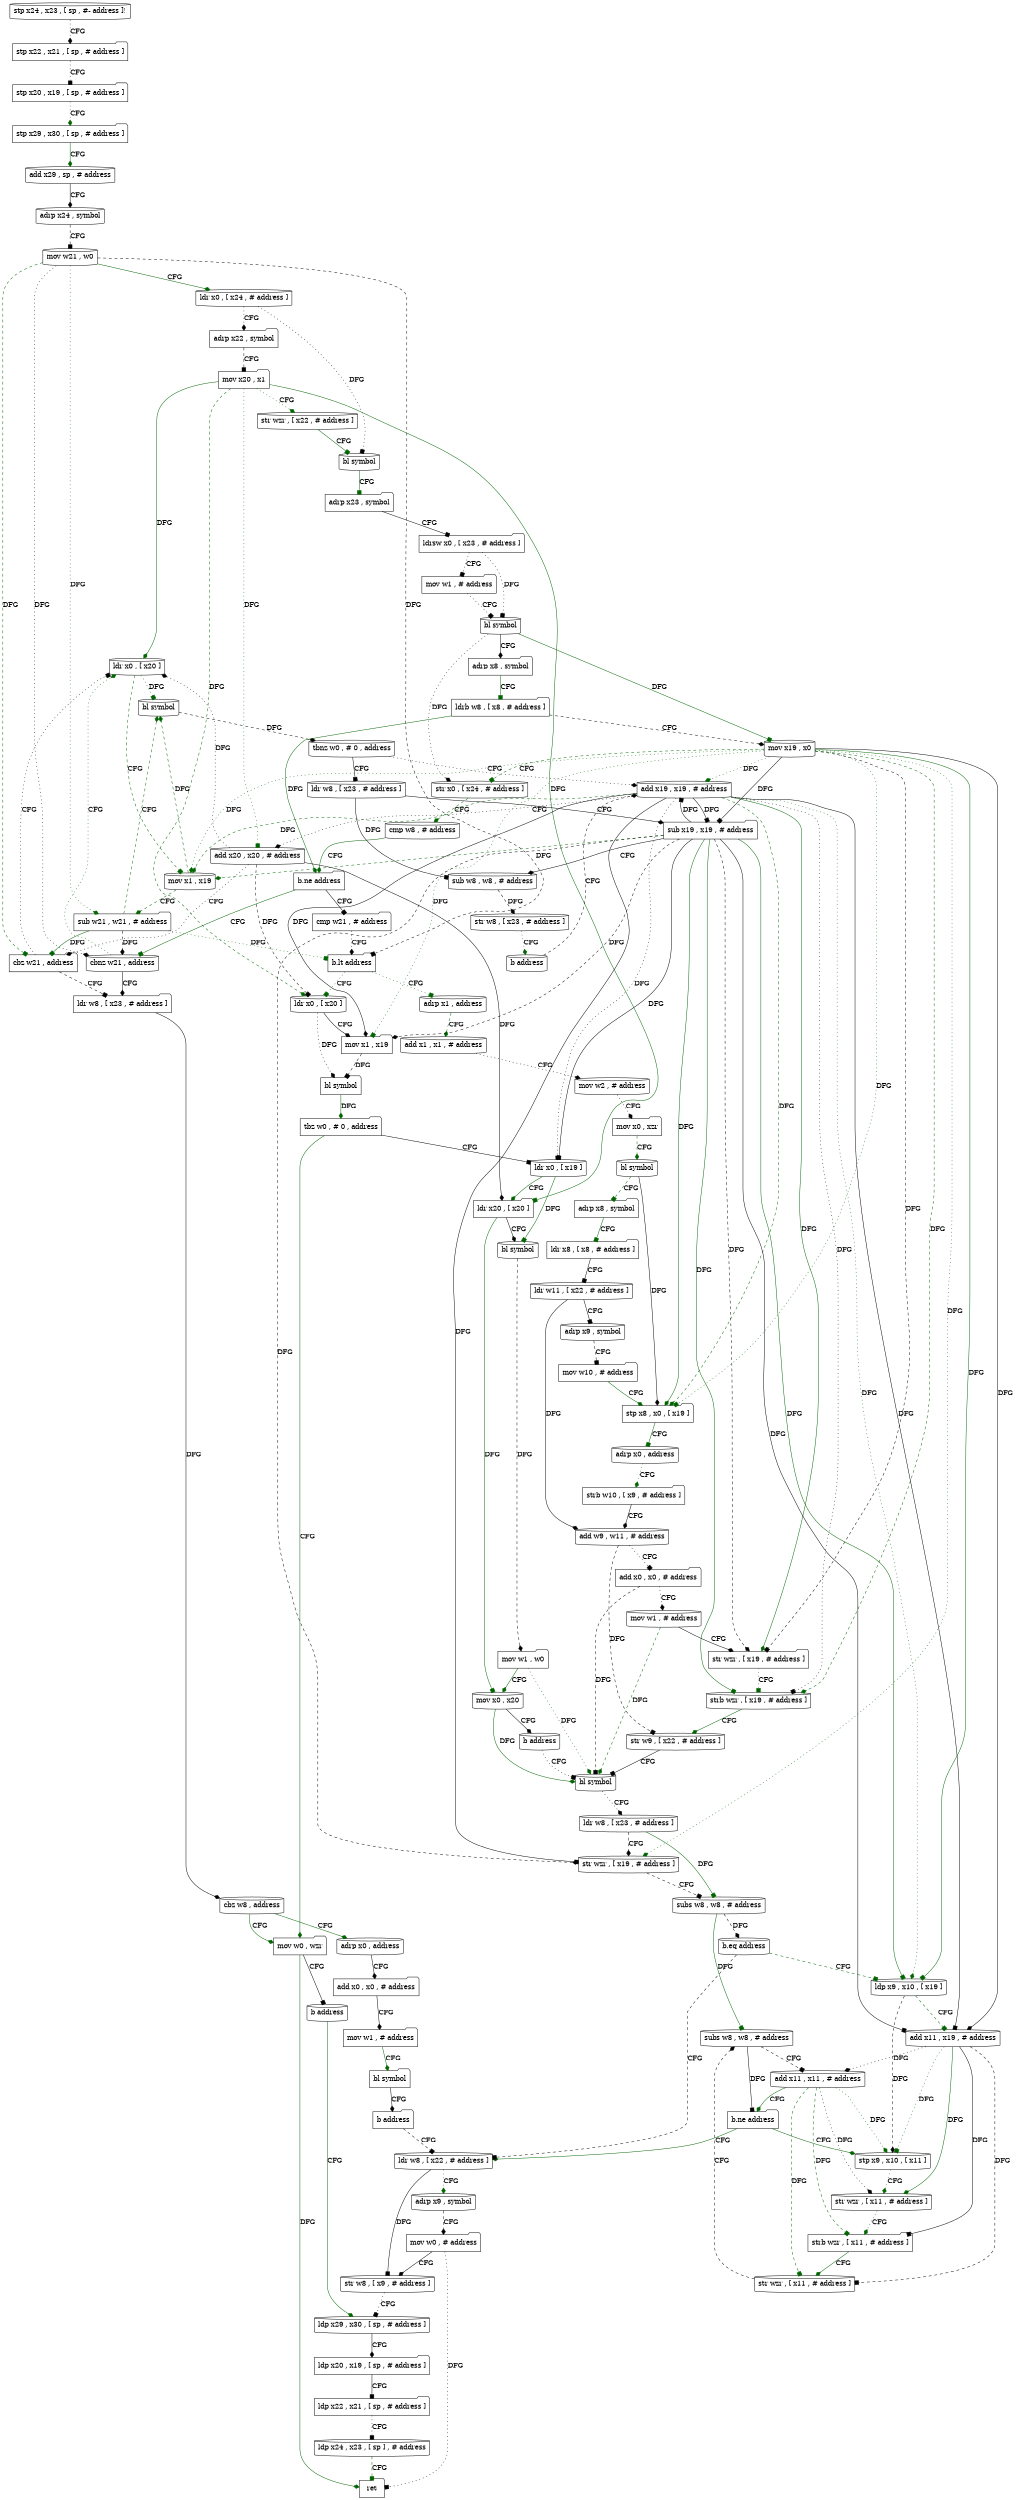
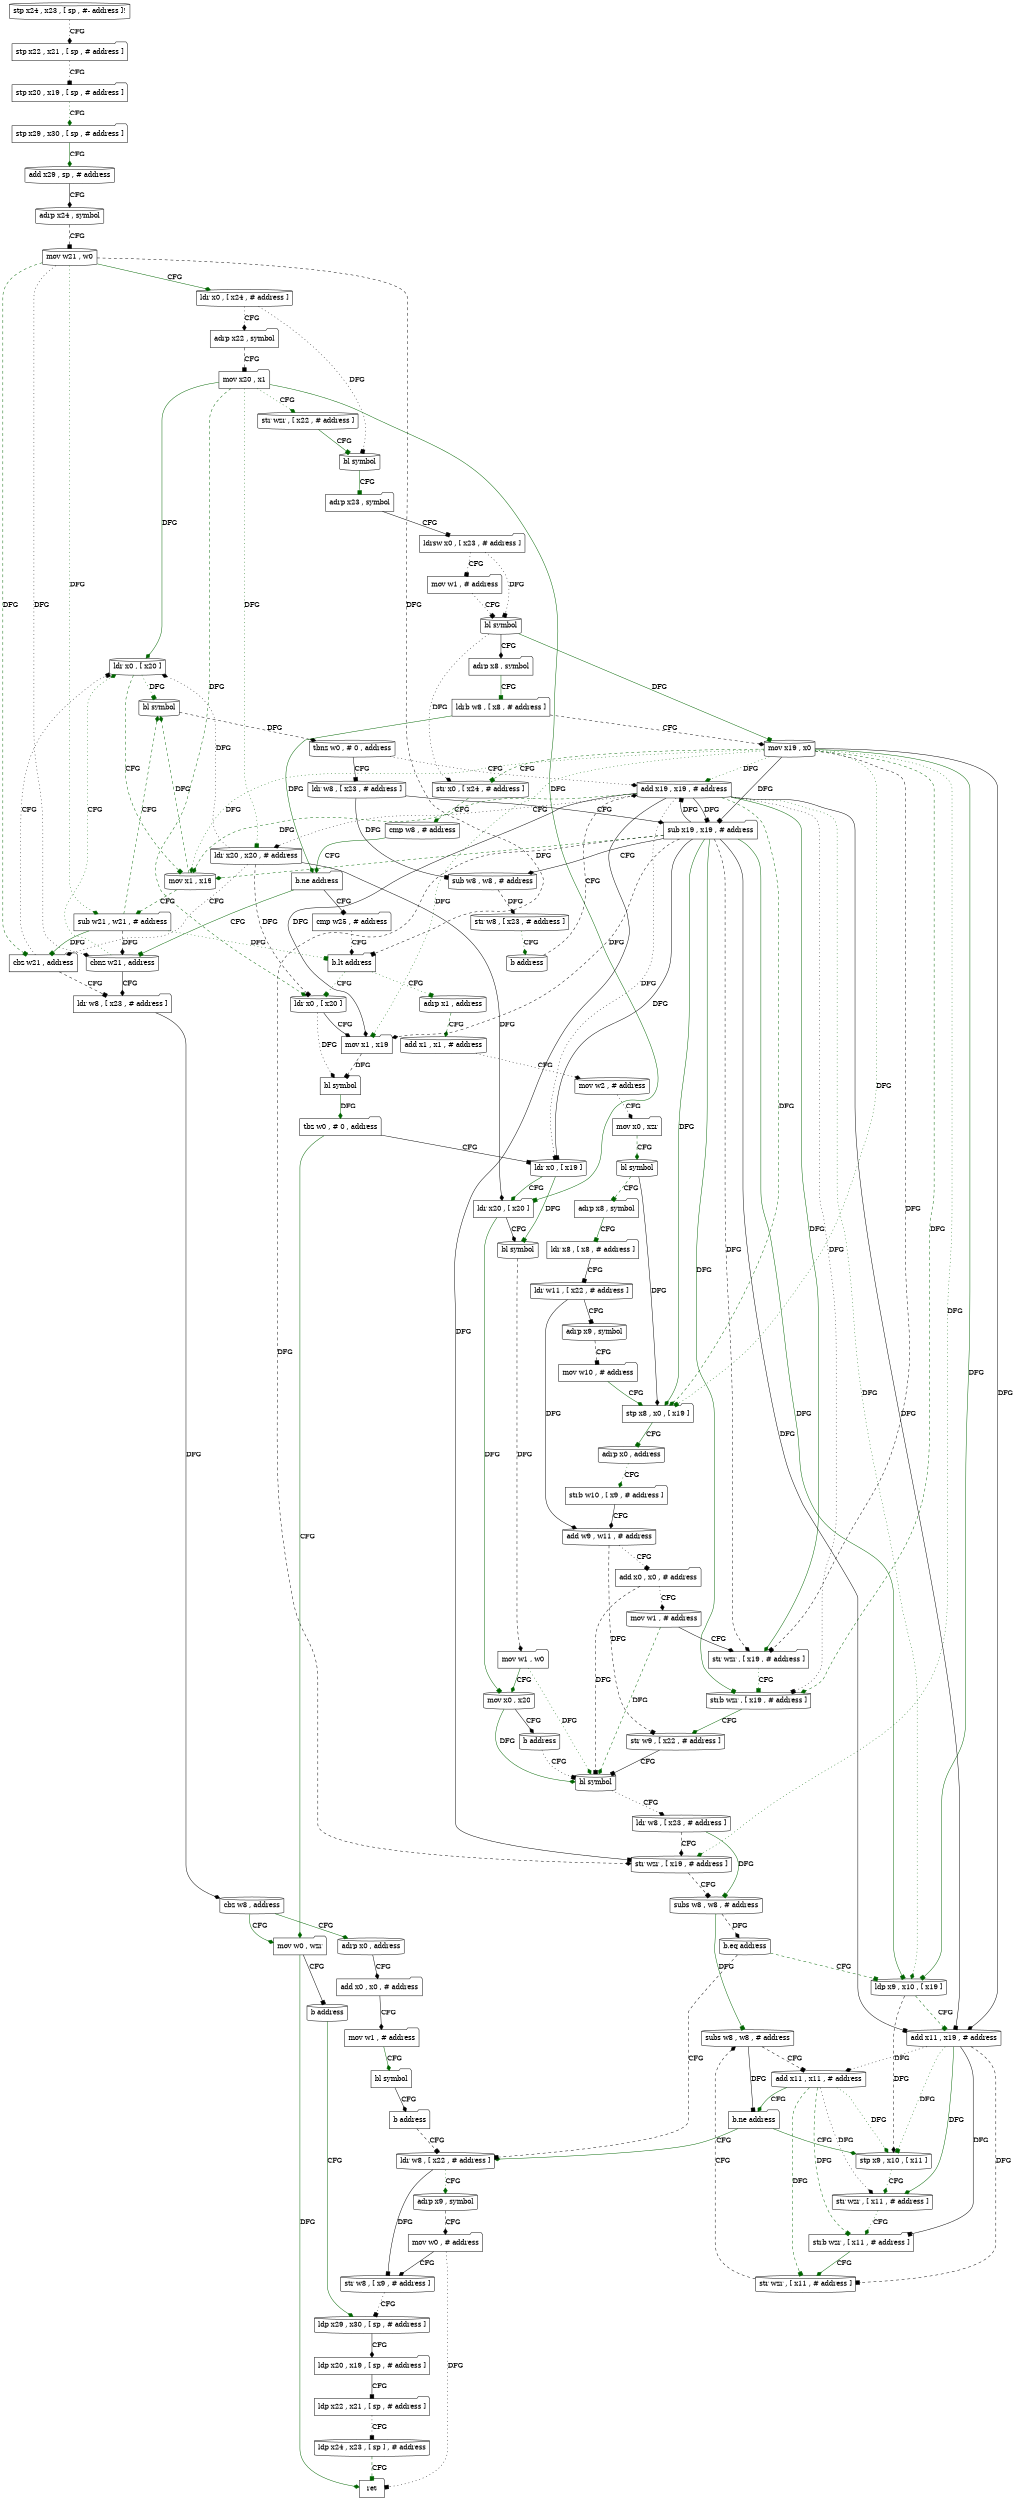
  digraph {
    node [shape=cylinder]
    edge [arrowhead=diamond color=black style=solid]
    n1 [label="stp x24 , x23 , [ sp , #- address ]!"]
    n2 [label="stp x22 , x21 , [ sp , # address ]" shape=folder]
    n3 [label="stp x20 , x19 , [ sp , # address ]" shape=folder]
    n4 [label="stp x29 , x30 , [ sp , # address ]" shape=folder]
    n5 [label="add x29 , sp , # address"]
    n6 [label="adrp x24 , symbol"]
    n7 [label="mov w21 , w0"]
    n8 [label="ldr x0 , [ x24 , # address ]"]
    n9 [label="cbnz w21 , address"]
    n10 [label="b.lt address" shape=folder]
    n11 [label="sub w21 , w21 , # address" shape=folder]
    n12 [label="cbz w21 , address" shape=folder]
    n13 [label="adrp x22 , symbol" shape=folder]
    n14 [label="bl symbol"]
    n15 [label="ldr x0 , [ x20 ]"]
    n16 [label="ldr w8 , [ x23 , # address ]" shape=folder]
    n17 [label="ldr x0 , [ x20 ]"]
    n18 [label="adrp x1 , address"]
    n19 [label="bl symbol"]
    n20 [label="mov x20 , x1" shape=folder]
    n21 [label="adrp x23 , symbol" shape=folder]
    n22 [label="str wzr , [ x22 , # address ]"]
    n23 [label="ldr x20 , [ x20 ]" shape=folder]
-   n24 [label="add x20 , x20 , # address"]
+   n24 [label="ldr x20 , x20 , # address"]
    n25 [label="mov x1 , x19" shape=folder]
    n26 [label="bl symbol" shape=folder]
    n27 [label="mov x1 , x19"]
    n28 [label="bl symbol"]
    n29 [label="mov x0 , x20"]
    n30 [label="ldrsw x0 , [ x23 , # address ]" shape=folder]
    n31 [label="mov w1 , # address" shape=folder]
    n32 [label="bl symbol"]
    n33 [label="adrp x8 , symbol" shape=folder]
    n34 [label="mov x19 , x0"]
    n35 [label="str x0 , [ x24 , # address ]"]
    n36 [label="ldrb w8 , [ x8 , # address ]" shape=folder]
    n37 [label="stp x8 , x0 , [ x19 ]" shape=folder]
    n38 [label="str wzr , [ x19 , # address ]" shape=folder]
    n39 [label="strb wzr , [ x19 , # address ]"]
    n40 [label="add x19 , x19 , # address"]
    n41 [label="ldp x9 , x10 , [ x19 ]"]
    n42 [label="add x11 , x19 , # address"]
    n43 [label="sub x19 , x19 , # address" shape=folder]
    n44 [label="str wzr , [ x19 , # address ]"]
    n45 [label="cmp w8 , # address"]
    n46 [label="b.ne address" shape=folder]
-   n47 [label="cmp w21 , # address" shape=folder]
+   n47 [label="cmp w25 , # address" shape=folder]
    n48 [label="adrp x0 , address"]
    n49 [label="str w9 , [ x22 , # address ]"]
    n50 [label="ldr x0 , [ x19 ]"]
    n51 [label="stp x9 , x10 , [ x11 ]"]
    n52 [label="str wzr , [ x11 , # address ]"]
    n53 [label="strb wzr , [ x11 , # address ]" shape=folder]
    n54 [label="str wzr , [ x11 , # address ]"]
    n55 [label="add x11 , x11 , # address"]
    n56 [label="sub w8 , w8 , # address"]
    n57 [label="subs w8 , w8 , # address"]
    n58 [label="cbz w8 , address"]
    n59 [label="add x1 , x1 , # address"]
    n60 [label="mov w2 , # address"]
    n61 [label="tbz w0 , # 0 , address" shape=folder]
    n62 [label="tbnz w0 , # 0 , address"]
    n63 [label="mov w0 , wzr" shape=folder]
    n64 [label="adrp x0 , address"]
    n65 [label="mov x0 , xzr" shape=folder]
    n66 [label="bl symbol"]
    n67 [label="adrp x8 , symbol" shape=folder]
    n68 [label="ldr x8 , [ x8 , # address ]" shape=folder]
    n69 [label="ldr w11 , [ x22 , # address ]"]
    n70 [label="adrp x9 , symbol"]
    n71 [label="add w9 , w11 , # address"]
    n72 [label="mov w10 , # address" shape=folder]
    n73 [label="add x0 , x0 , # address" shape=folder]
    n74 [label="strb w10 , [ x9 , # address ]" shape=folder]
    n75 [label="mov w1 , # address"]
    n76 [label="bl symbol"]
    n77 [label="ldr w8 , [ x23 , # address ]"]
    n78 [label="b address"]
    n79 [label=ret shape=folder]
    n80 [label="ldp x29 , x30 , [ sp , # address ]"]
    n81 [label="mov w1 , w0" shape=folder]
    n82 [label="ldr w8 , [ x23 , # address ]"]
    n83 [label="str w8 , [ x23 , # address ]"]
    n84 [label="add x0 , x0 , # address" shape=folder]
    n85 [label="mov w1 , # address" shape=folder]
    n86 [label="ldr w8 , [ x22 , # address ]"]
    n87 [label="adrp x9 , symbol"]
    n88 [label="str w8 , [ x9 , # address ]"]
    n89 [label="mov w0 , # address" shape=folder]
    n90 [label="ldp x20 , x19 , [ sp , # address ]" shape=folder]
    n91 [label="ldp x22 , x21 , [ sp , # address ]" shape=folder]
    n92 [label="subs w8 , w8 , # address"]
    n93 [label="b.ne address" shape=folder]
    n94 [label="b address"]
    n95 [label="b address"]
    n96 [label="bl symbol" shape=folder]
    n97 [label="b address" shape=folder]
    n98 [label="ldp x24 , x23 , [ sp ] , # address"]
    n99 [label="b.eq address"]
    n1 -> n2 [label=CFG style=dotted]
    n2 -> n3 [arrowhead=box label=CFG style=dotted]
    n3 -> n4 [color=darkgreen label=CFG style=dotted]
    n4 -> n5 [color=darkgreen label=CFG]
    n5 -> n6 [label=CFG]
    n6 -> n7 [arrowhead=box label=CFG style=dashed]
    n7 -> n8 [color=darkgreen label=CFG]
    n7 -> n9 [label=DFG style=dotted]
    n7 -> n10 [arrowhead=box label=DFG style=dashed]
    n7 -> n11 [color=darkgreen label=DFG style=dotted]
    n7 -> n12 [arrowhead=box color=darkgreen label=DFG style=dashed]
    n8 -> n13 [label=CFG style=dotted]
    n8 -> n14 [arrowhead=box label=DFG style=dotted]
    n9 -> n15 [color=darkgreen label=CFG style=dotted]
    n9 -> n16 [label=CFG]
    n10 -> n17 [arrowhead=box color=darkgreen label=CFG style=dotted]
    n10 -> n18 [arrowhead=box color=darkgreen label=CFG style=dotted]
    n11 -> n9 [label=DFG style=dashed]
    n11 -> n10 [arrowhead=box color=darkgreen label=DFG style=dotted]
    n11 -> n12 [arrowhead=box color=darkgreen label=DFG]
    n11 -> n19 [color=darkgreen label=CFG style=dashed]
    n12 -> n15 [arrowhead=box label=CFG style=dotted]
    n12 -> n16 [arrowhead=box label=CFG style=dashed]
    n13 -> n20 [arrowhead=box label=CFG style=dashed]
    n14 -> n21 [arrowhead=box color=darkgreen label=CFG]
    n15 -> n19 [arrowhead=box color=darkgreen label=DFG style=dotted]
    n15 -> n27 [arrowhead=box color=darkgreen label=CFG style=dashed]
    n16 -> n58 [label=DFG]
    n17 -> n25 [label=CFG]
    n17 -> n26 [label=DFG style=dotted]
    n18 -> n59 [color=darkgreen label=CFG style=dashed]
    n19 -> n62 [label=DFG style=dashed]
    n20 -> n15 [color=darkgreen label=DFG]
    n20 -> n17 [color=darkgreen label=DFG style=dashed]
    n20 -> n22 [color=darkgreen label=CFG style=dotted]
    n20 -> n23 [arrowhead=box color=darkgreen label=DFG]
    n20 -> n24 [arrowhead=box color=darkgreen label=DFG style=dotted]
    n21 -> n30 [arrowhead=box label=CFG]
    n22 -> n14 [arrowhead=box color=darkgreen label=CFG]
    n23 -> n28 [label=CFG]
    n23 -> n29 [arrowhead=box color=darkgreen label=DFG]
    n24 -> n12 [label=CFG style=dotted]
    n24 -> n15 [label=DFG style=dotted]
    n24 -> n17 [arrowhead=box label=DFG style=dashed]
    n24 -> n23 [label=DFG]
    n25 -> n26 [arrowhead=box label=DFG style=dashed]
    n26 -> n61 [color=darkgreen label=DFG]
    n27 -> n11 [color=darkgreen label=CFG style=dashed]
    n27 -> n19 [color=darkgreen label=DFG style=dashed]
    n28 -> n81 [label=DFG style=dashed]
    n29 -> n76 [color=darkgreen label=DFG]
    n29 -> n94 [label=CFG]
    n30 -> n31 [arrowhead=box label=CFG style=dotted]
    n30 -> n32 [arrowhead=box label=DFG style=dotted]
    n31 -> n32 [arrowhead=box label=CFG style=dotted]
    n32 -> n33 [label=CFG]
    n32 -> n34 [arrowhead=box color=darkgreen label=DFG]
    n32 -> n35 [label=DFG style=dotted]
    n33 -> n36 [arrowhead=box color=darkgreen label=CFG]
    n34 -> n25 [arrowhead=box color=darkgreen label=DFG style=dotted]
    n34 -> n27 [color=darkgreen label=DFG style=dotted]
    n34 -> n35 [arrowhead=box color=darkgreen label=CFG style=dashed]
    n34 -> n37 [arrowhead=box color=darkgreen label=DFG style=dotted]
    n34 -> n38 [arrowhead=box label=DFG style=dashed]
    n34 -> n39 [color=darkgreen label=DFG style=dashed]
    n34 -> n40 [color=darkgreen label=DFG style=dotted]
    n34 -> n41 [arrowhead=box color=darkgreen label=DFG]
    n34 -> n42 [label=DFG]
    n34 -> n43 [arrowhead=box label=DFG]
    n34 -> n44 [color=darkgreen label=DFG style=dotted]
    n35 -> n45 [color=darkgreen label=CFG style=dashed]
    n36 -> n34 [label=CFG style=dashed]
    n36 -> n46 [color=darkgreen label=DFG]
    n37 -> n48 [arrowhead=box color=darkgreen label=CFG]
    n38 -> n39 [arrowhead=box color=darkgreen label=CFG style=dotted]
    n39 -> n49 [color=darkgreen label=CFG]
    n40 -> n24 [label=CFG style=dotted]
    n40 -> n25 [label=DFG]
    n40 -> n27 [color=darkgreen label=DFG style=dashed]
    n40 -> n37 [color=darkgreen label=DFG style=dashed]
    n40 -> n38 [color=darkgreen label=DFG]
    n40 -> n39 [arrowhead=box label=DFG style=dotted]
    n40 -> n41 [color=darkgreen label=DFG style=dotted]
    n40 -> n42 [arrowhead=box label=DFG]
    n40 -> n43 [arrowhead=box label=DFG]
    n40 -> n44 [arrowhead=box label=DFG]
    n40 -> n50 [arrowhead=box label=DFG style=dotted]
    n41 -> n42 [arrowhead=box color=darkgreen label=CFG style=dashed]
    n41 -> n51 [label=DFG style=dashed]
    n42 -> n51 [arrowhead=box color=darkgreen label=DFG style=dotted]
    n42 -> n52 [color=darkgreen label=DFG]
    n42 -> n53 [arrowhead=box label=DFG]
    n42 -> n54 [arrowhead=box label=DFG style=dashed]
    n42 -> n55 [label=DFG style=dotted]
    n43 -> n25 [label=DFG style=dashed]
    n43 -> n27 [color=darkgreen label=DFG style=dashed]
    n43 -> n37 [color=darkgreen label=DFG]
    n43 -> n38 [label=DFG style=dashed]
    n43 -> n39 [arrowhead=box color=darkgreen label=DFG]
    n43 -> n40 [arrowhead=box label=DFG]
    n43 -> n41 [arrowhead=box color=darkgreen label=DFG]
    n43 -> n42 [arrowhead=box label=DFG]
    n43 -> n44 [label=DFG style=dashed]
    n43 -> n50 [arrowhead=box label=DFG]
    n43 -> n56 [label=CFG]
    n44 -> n57 [arrowhead=box label=CFG style=dashed]
    n45 -> n46 [color=darkgreen label=CFG]
    n46 -> n9 [arrowhead=box color=darkgreen label=CFG]
    n46 -> n47 [arrowhead=box label=CFG]
    n47 -> n10 [label=CFG style=dotted]
    n48 -> n74 [color=darkgreen label=CFG style=dotted]
    n49 -> n76 [arrowhead=box label=CFG]
    n50 -> n23 [color=darkgreen label=CFG]
    n50 -> n28 [arrowhead=box color=darkgreen label=DFG]
    n51 -> n52 [color=darkgreen label=CFG style=dotted]
    n52 -> n53 [color=darkgreen label=CFG style=dotted]
    n53 -> n54 [color=darkgreen label=CFG]
    n54 -> n92 [label=CFG style=dashed]
    n55 -> n51 [color=darkgreen label=DFG style=dotted]
    n55 -> n52 [label=DFG style=dotted]
    n55 -> n53 [arrowhead=box color=darkgreen label=DFG style=dashed]
    n55 -> n54 [arrowhead=box color=darkgreen label=DFG style=dashed]
    n55 -> n93 [color=darkgreen label=CFG]
    n56 -> n83 [label=DFG style=dashed]
    n57 -> n92 [arrowhead=box color=darkgreen label=DFG]
    n57 -> n99 [label=DFG style=dashed]
    n58 -> n63 [color=darkgreen label=CFG]
    n58 -> n64 [color=darkgreen label=CFG]
    n59 -> n60 [label=CFG style=dotted]
    n60 -> n65 [label=CFG style=dotted]
    n61 -> n50 [arrowhead=box label=CFG]
    n61 -> n63 [color=darkgreen label=CFG]
    n62 -> n40 [label=CFG style=dotted]
    n62 -> n82 [arrowhead=box label=CFG]
    n63 -> n78 [arrowhead=box label=CFG]
    n63 -> n79 [color=darkgreen label=DFG]
    n64 -> n84 [label=CFG]
    n65 -> n66 [color=darkgreen label=CFG style=dashed]
    n66 -> n37 [label=DFG]
    n66 -> n67 [arrowhead=box color=darkgreen label=CFG style=dashed]
    n67 -> n68 [arrowhead=box color=darkgreen label=CFG]
    n68 -> n69 [arrowhead=box label=CFG]
    n69 -> n70 [arrowhead=box label=CFG]
    n69 -> n71 [label=DFG]
    n70 -> n72 [arrowhead=box label=CFG style=dashed]
    n71 -> n49 [arrowhead=box label=DFG style=dashed]
    n71 -> n73 [arrowhead=box label=CFG style=dotted]
    n72 -> n37 [color=darkgreen label=CFG]
    n73 -> n75 [label=CFG style=dotted]
    n73 -> n76 [arrowhead=box label=DFG style=dashed]
    n74 -> n71 [label=CFG]
    n75 -> n38 [label=CFG]
    n75 -> n76 [color=darkgreen label=DFG style=dashed]
    n76 -> n77 [label=CFG style=dotted]
    n77 -> n44 [label=CFG style=dashed]
    n77 -> n57 [arrowhead=box color=darkgreen label=DFG]
    n78 -> n80 [color=darkgreen label=CFG]
    n80 -> n90 [label=CFG]
    n81 -> n29 [color=darkgreen label=CFG]
    n81 -> n76 [color=darkgreen label=DFG style=dotted]
    n82 -> n43 [label=CFG]
    n82 -> n56 [arrowhead=box label=DFG]
    n83 -> n95 [color=darkgreen label=CFG style=dotted]
    n84 -> n85 [label=CFG]
    n85 -> n96 [color=darkgreen label=CFG]
    n86 -> n87 [color=darkgreen label=CFG style=dotted]
    n86 -> n88 [arrowhead=box label=DFG]
    n87 -> n89 [label=CFG style=dashed]
    n88 -> n80 [arrowhead=box label=CFG style=dotted]
    n89 -> n79 [arrowhead=box label=DFG style=dotted]
    n89 -> n88 [label=CFG]
    n90 -> n91 [arrowhead=box label=CFG]
    n91 -> n98 [arrowhead=box label=CFG style=dotted]
    n92 -> n55 [arrowhead=box label=CFG style=dashed]
    n92 -> n93 [arrowhead=box label=DFG]
    n93 -> n51 [color=darkgreen label=CFG]
    n93 -> n86 [color=darkgreen label=CFG]
    n94 -> n76 [arrowhead=box label=CFG style=dotted]
    n95 -> n40 [label=CFG style=dashed]
    n96 -> n97 [label=CFG]
    n97 -> n86 [arrowhead=box label=CFG style=dashed]
    n98 -> n79 [arrowhead=box color=darkgreen label=CFG style=dashed]
    n99 -> n41 [arrowhead=box color=darkgreen label=CFG style=dashed]
    n99 -> n86 [arrowhead=box label=CFG style=dashed]
  }
